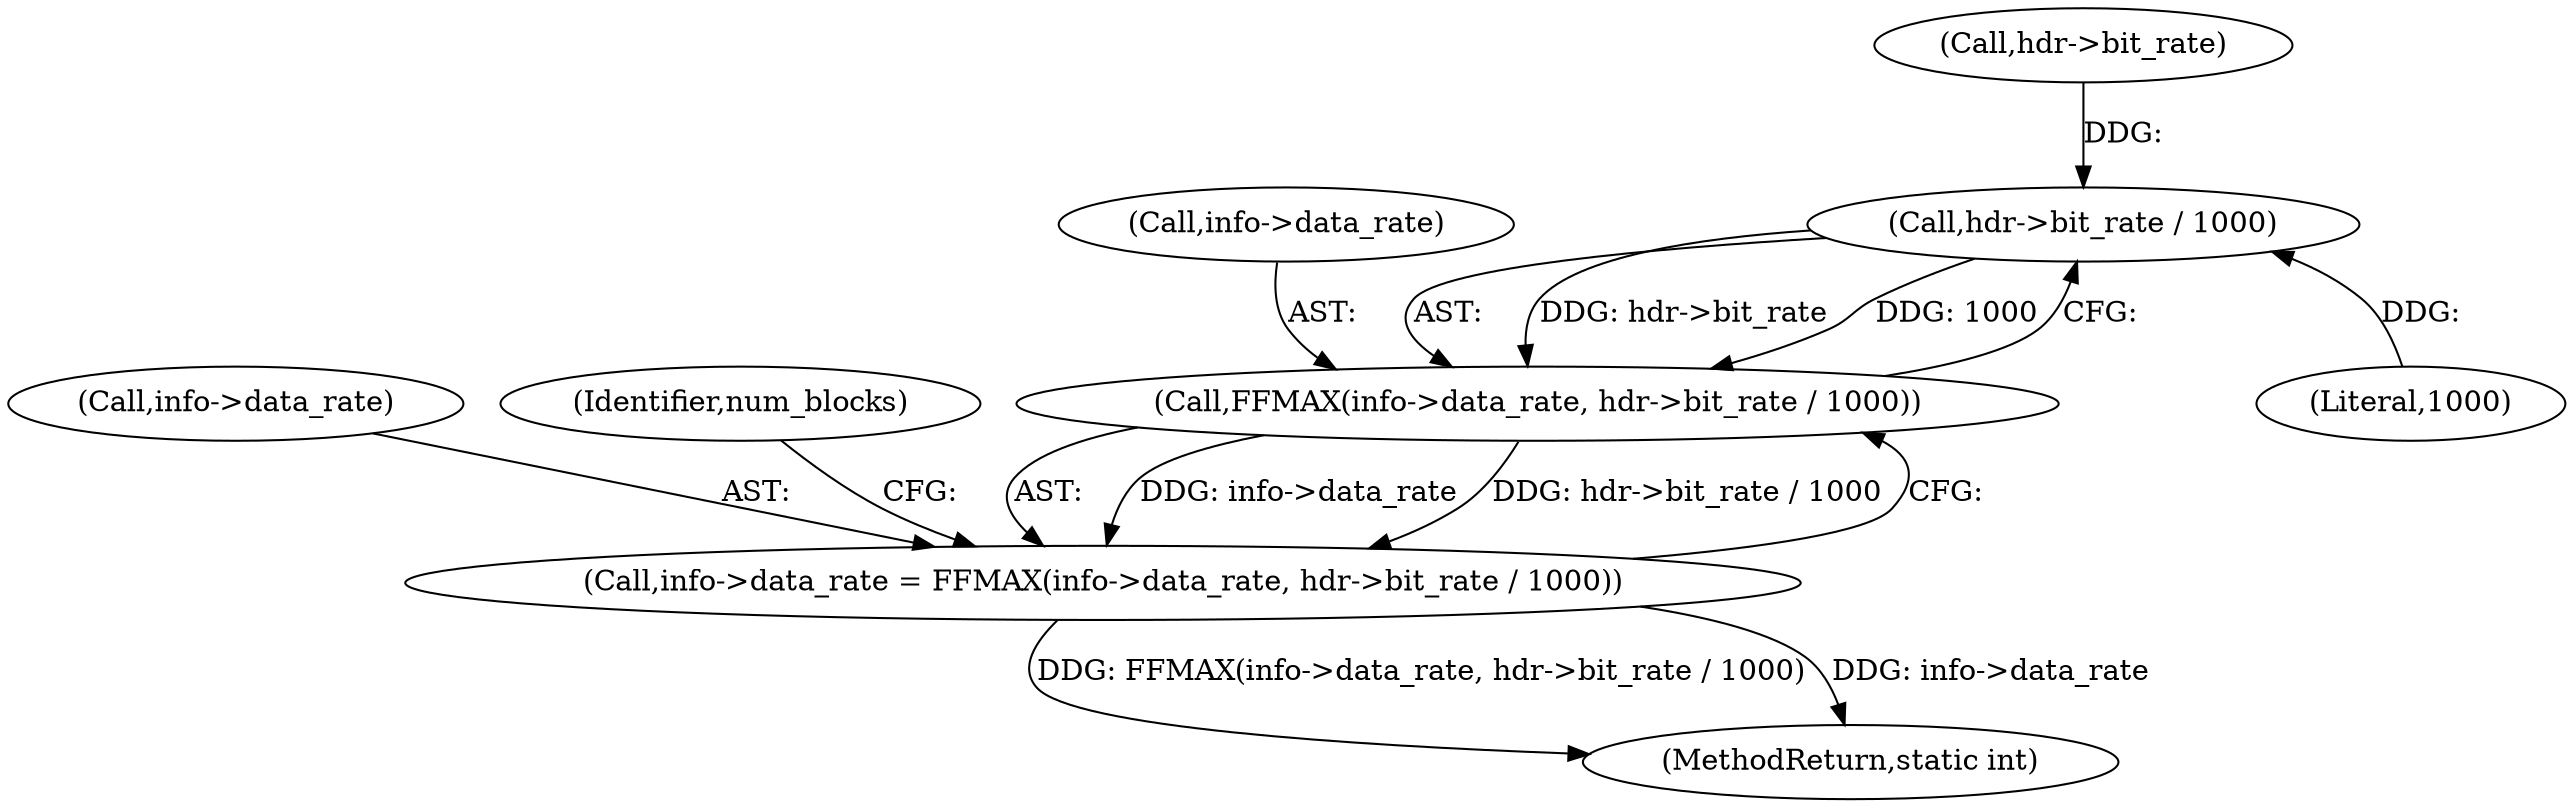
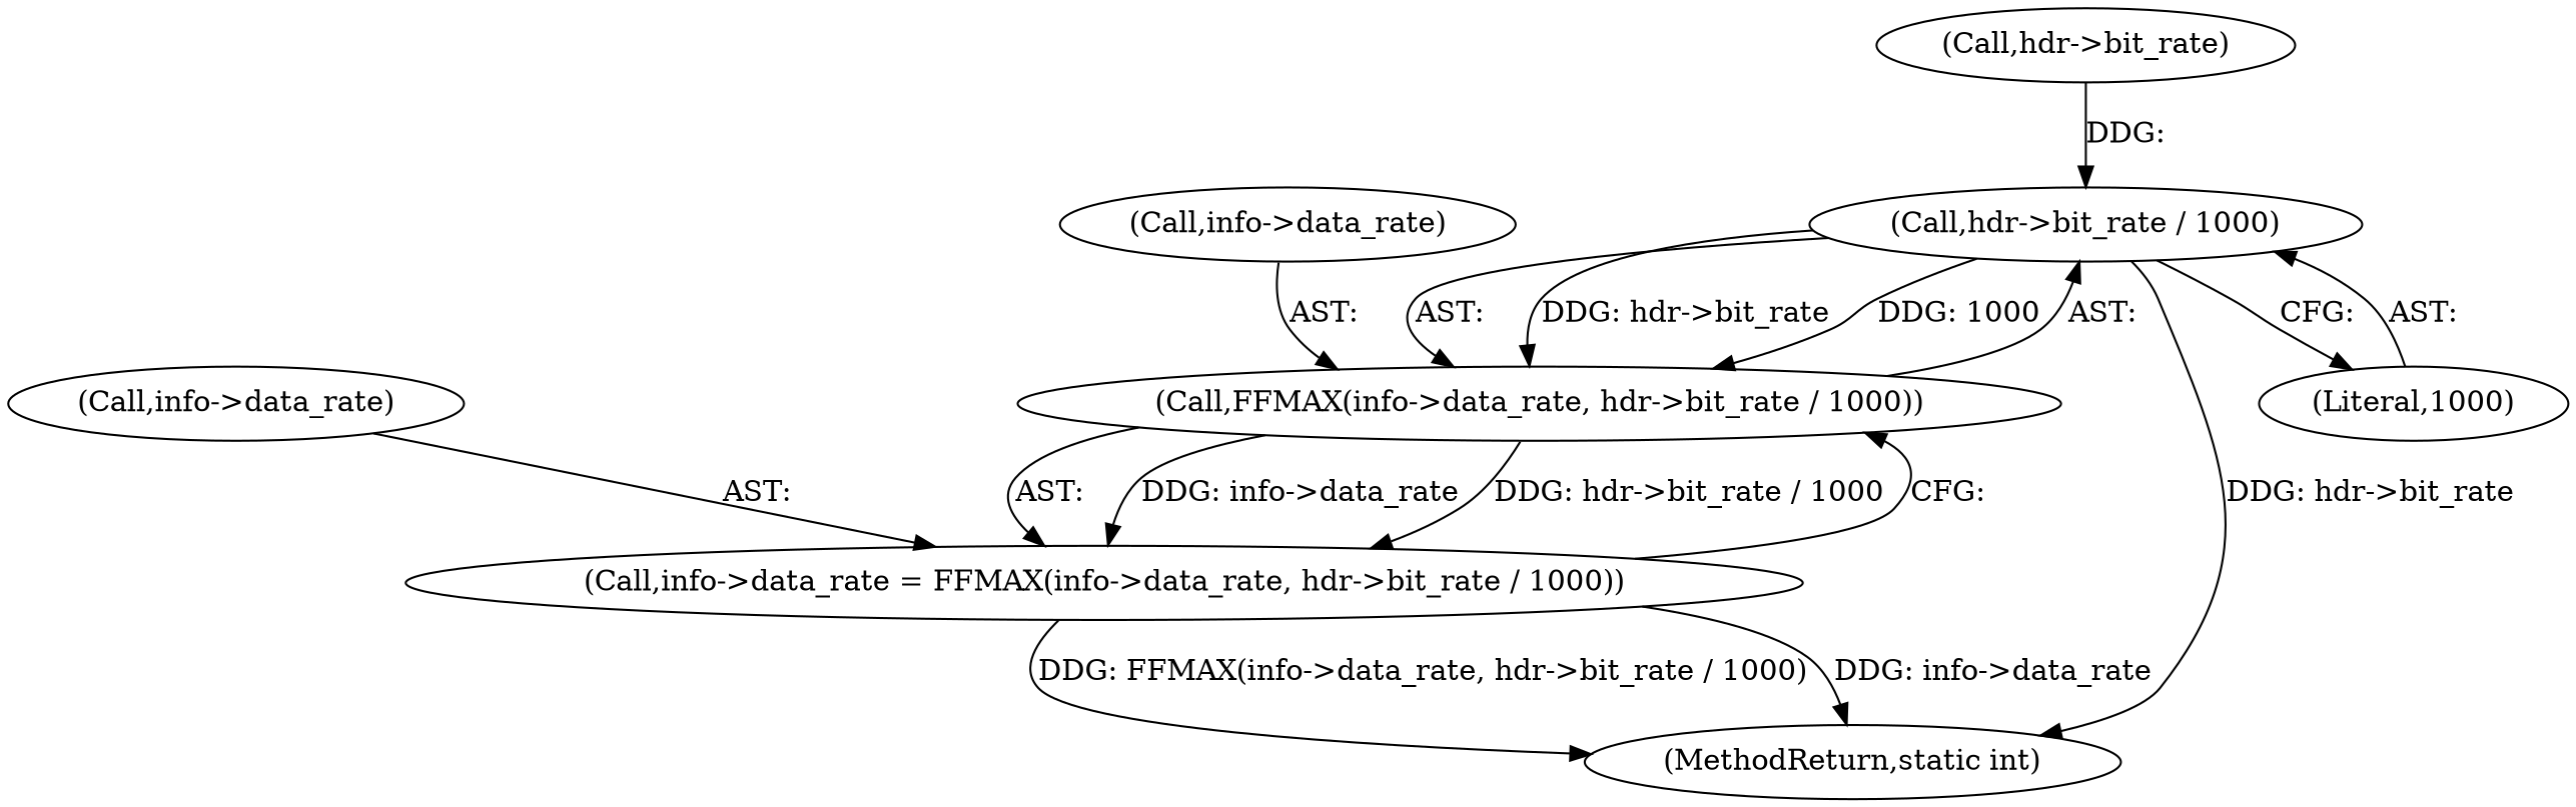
  digraph {
    n1 [label="(Call,hdr->bit_rate / 1000)"]
    n2 [label="(Call,FFMAX(info->data_rate, hdr->bit_rate / 1000))"]
    n3 [label="(MethodReturn,static int)"]
    n4 [label="(Literal,1000)"]
    n5 [label="(Call,info->data_rate = FFMAX(info->data_rate, hdr->bit_rate / 1000))"]
    n6 [label="(Call,info->data_rate)"]
    n7 [label="(Call,info->data_rate)"]
    n8 [label="(Call,hdr->bit_rate)"]
-   n9 [label="(Identifier,num_blocks)"]
    n1 -> n2 [label="AST: "]
    n1 -> n2 [label="DDG: hdr->bit_rate"]
    n1 -> n2 [label="DDG: 1000"]
-   n2 -> n1 [label="CFG: "]
+   n1 -> n3 [label="DDG: hdr->bit_rate"]
+   n1 -> n4 [label="CFG: "]
+   n2 -> n1 [label="AST: "]
    n2 -> n5 [label="AST: "]
    n2 -> n5 [label="DDG: info->data_rate"]
    n2 -> n5 [label="DDG: hdr->bit_rate / 1000"]
-   n4 -> n1 [label="DDG: "]
+   n4 -> n1 [label="AST: "]
    n5 -> n2 [label="CFG: "]
    n5 -> n3 [label="DDG: FFMAX(info->data_rate, hdr->bit_rate / 1000)"]
    n5 -> n3 [label="DDG: info->data_rate"]
    n6 -> n2 [label="AST: "]
    n7 -> n5 [label="AST: "]
    n8 -> n1 [label="DDG: "]
-   n9 -> n5 [label="CFG: "]
  }
